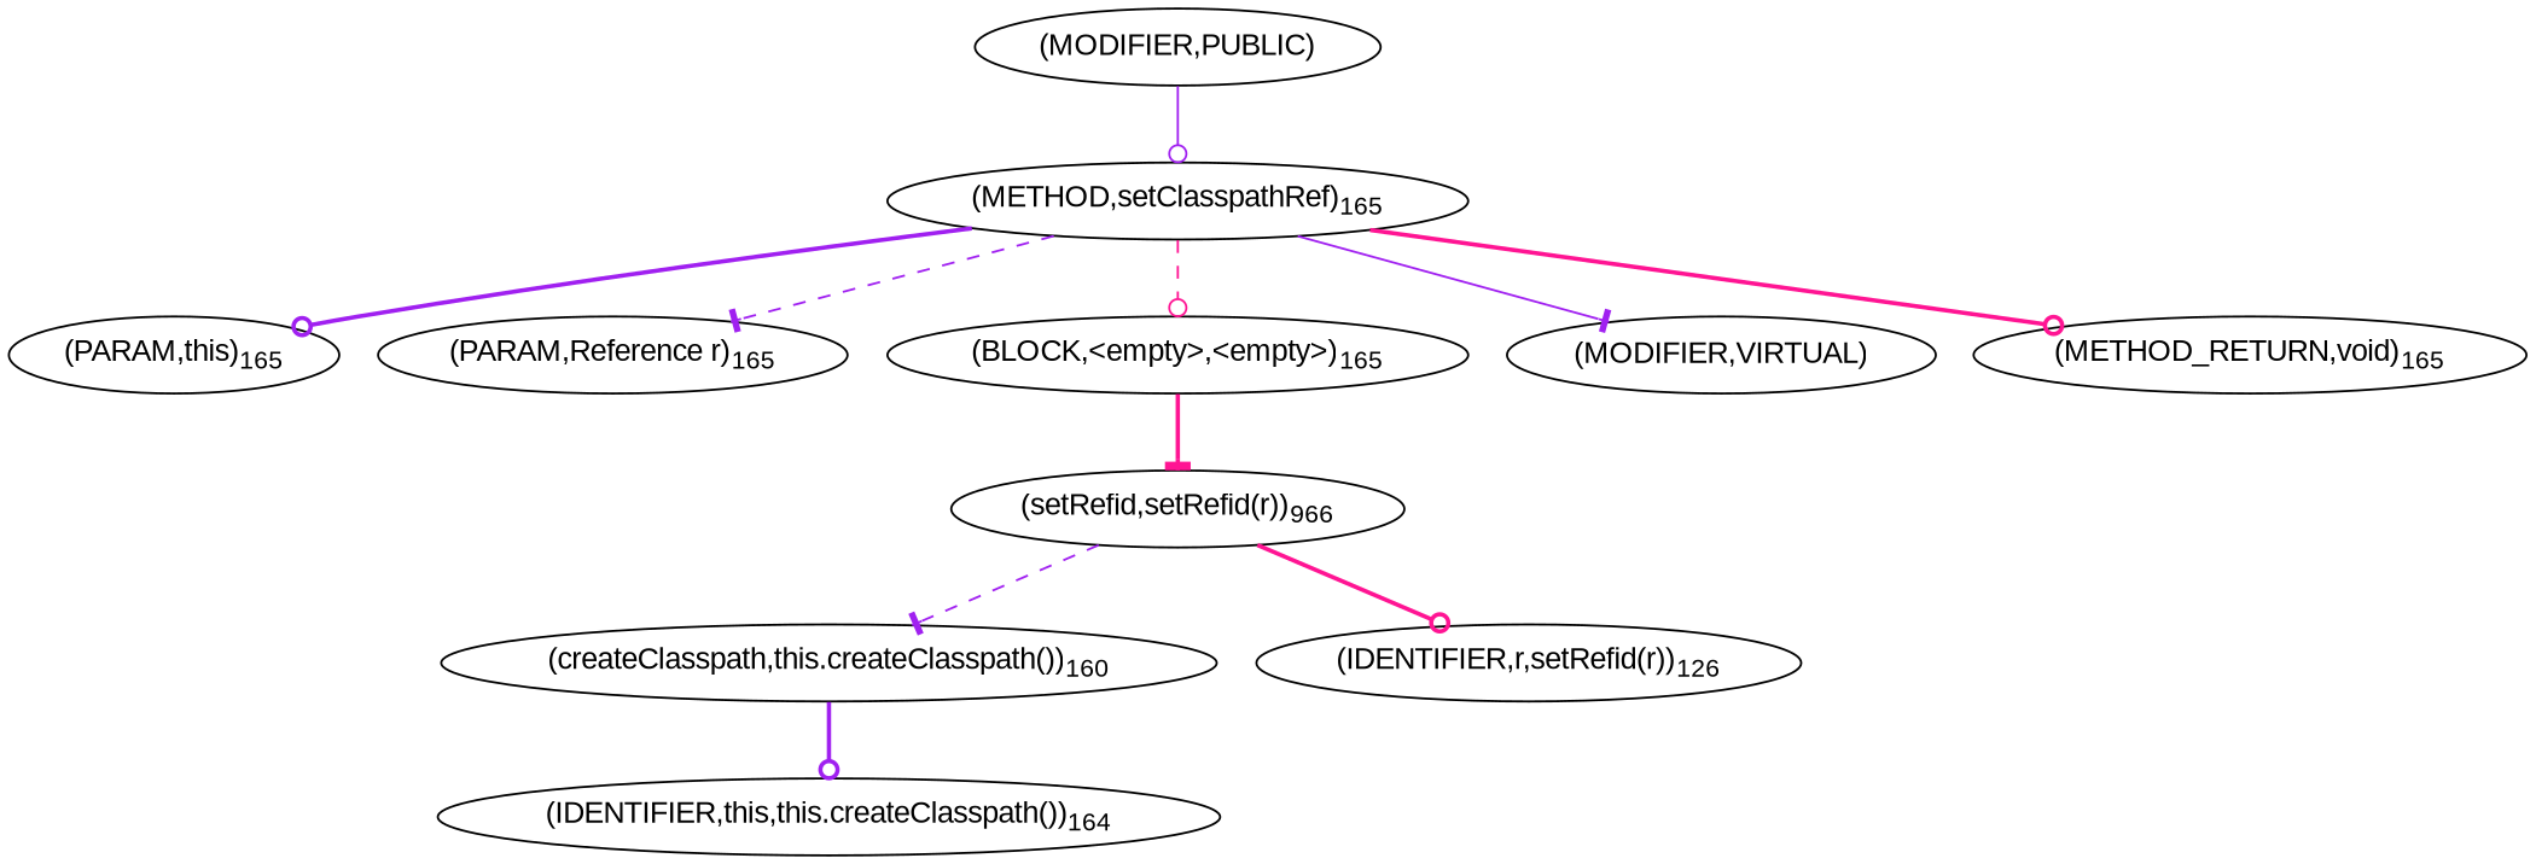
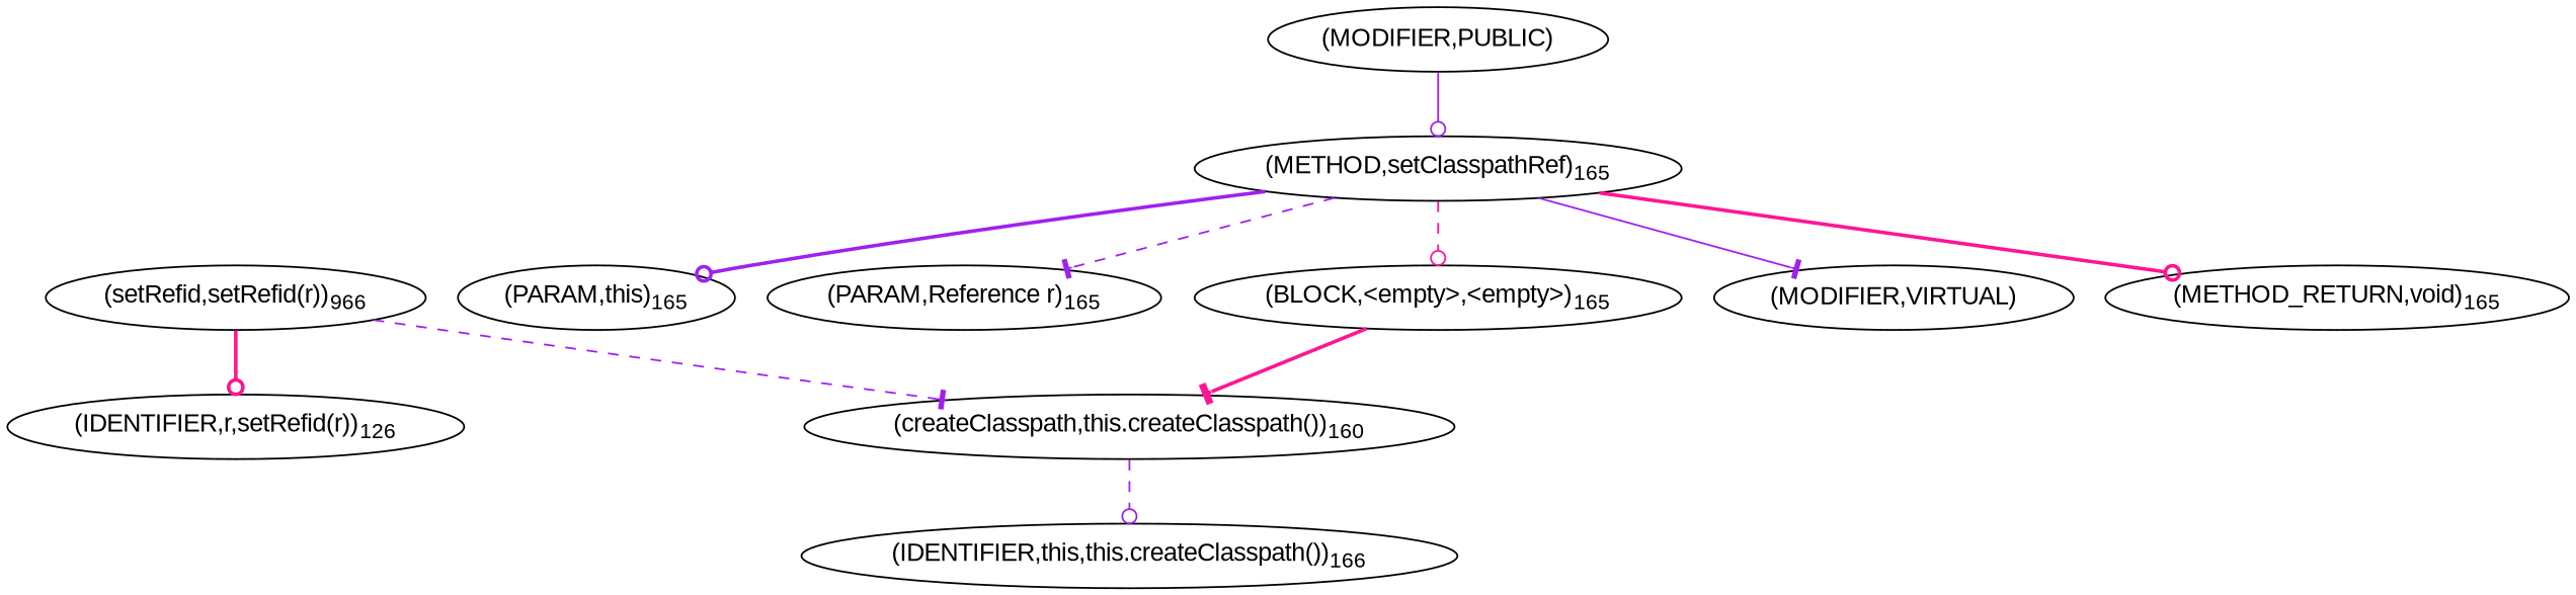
  digraph {
    fontname="Liberation Sans"
    node [fontname="Liberation Sans"]
    edge [arrowhead=odot color=purple fontname="Liberation Sans" style=bold]
    n1 [label=<(METHOD,setClasspathRef)<SUB>165</SUB>>]
    n2 [label=<(PARAM,this)<SUB>165</SUB>>]
    n3 [label=<(PARAM,Reference r)<SUB>165</SUB>>]
    n4 [label=<(BLOCK,&lt;empty&gt;,&lt;empty&gt;)<SUB>165</SUB>>]
    n5 [label=<(MODIFIER,VIRTUAL)>]
    n6 [label=<(METHOD_RETURN,void)<SUB>165</SUB>>]
    n7 [label=<(setRefid,setRefid(r))<SUB>966</SUB>>]
    n8 [label=<(MODIFIER,PUBLIC)>]
    n9 [label=<(createClasspath,this.createClasspath())<SUB>160</SUB>>]
    n10 [label=<(IDENTIFIER,r,setRefid(r))<SUB>126</SUB>>]
-   n11 [label=<(IDENTIFIER,this,this.createClasspath())<SUB>164</SUB>>]
+   n11 [label=<(IDENTIFIER,this,this.createClasspath())<SUB>166</SUB>>]
    n1 -> n2
    n1 -> n3 [arrowhead=tee style=dashed]
    n1 -> n4 [color=deeppink style=dashed]
    n1 -> n5 [arrowhead=tee style=solid]
    n1 -> n6 [color=deeppink]
-   n4 -> n7 [arrowhead=tee color=deeppink]
+   n4 -> n9 [arrowhead=tee color=deeppink]
    n7 -> n9 [arrowhead=tee style=dashed]
    n7 -> n10 [color=deeppink]
    n8 -> n1 [style=solid]
-   n9 -> n11
+   n9 -> n11 [style=dashed]
  }
